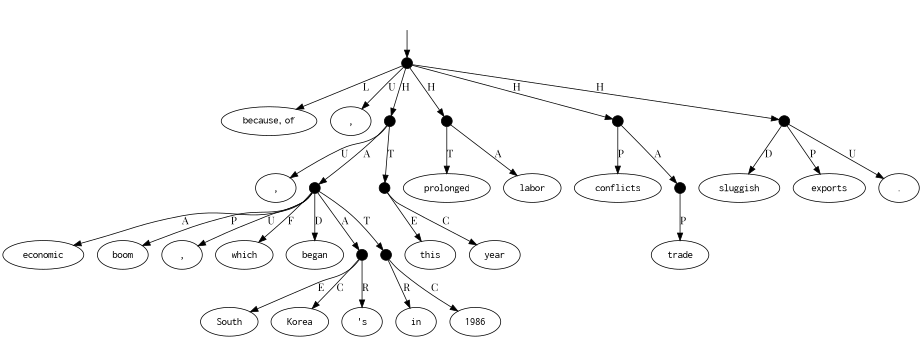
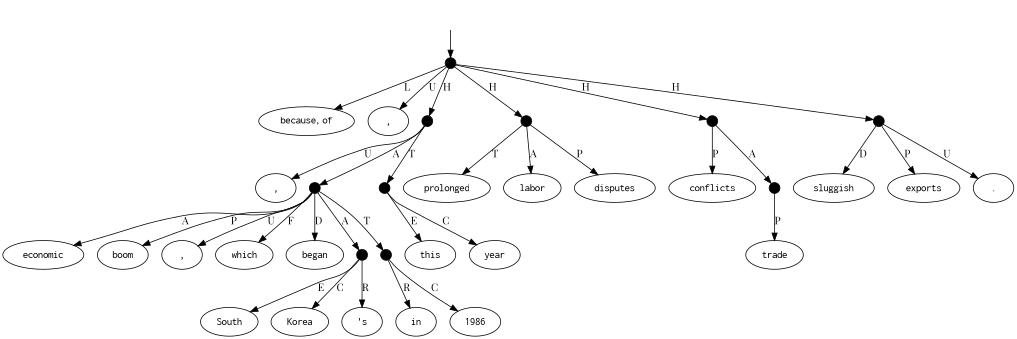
  digraph {
    fontname="Playfair Display"
    node [fontname="Playfair Display"]
    edge [fontname="Playfair Display"]
    top [style=invis]
    28 [shape=point width=0.2]
    n3 [label=<<table align="center" border="0" cellspacing="0"><tr><td colspan="2"><font face="Courier">because</font>,&nbsp;<font face="Courier">of</font></td></tr></table>>]
    n4 [label=<<table align="center" border="0" cellspacing="0"><tr><td colspan="2"><font face="Courier">,</font></td></tr></table>>]
    27 [shape=point width=0.2]
    31 [shape=point width=0.2]
    33 [shape=point width=0.2]
    34 [shape=point width=0.2]
    n9 [label=<<table align="center" border="0" cellspacing="0"><tr><td colspan="2"><font face="Courier">,</font></td></tr></table>>]
    26 [shape=point width=0.2]
    30 [shape=point width=0.2]
    n12 [label=<<table align="center" border="0" cellspacing="0"><tr><td colspan="2"><font face="Courier">prolonged</font></td></tr></table>>]
    n13 [label=<<table align="center" border="0" cellspacing="0"><tr><td colspan="2"><font face="Courier">labor</font></td></tr></table>>]
+   n14 [label=<<table align="center" border="0" cellspacing="0"><tr><td colspan="2"><font face="Courier">disputes</font></td></tr></table>>]
    n15 [label=<<table align="center" border="0" cellspacing="0"><tr><td colspan="2"><font face="Courier">conflicts</font></td></tr></table>>]
    32 [shape=point width=0.2]
    n17 [label=<<table align="center" border="0" cellspacing="0"><tr><td colspan="2"><font face="Courier">sluggish</font></td></tr></table>>]
    n18 [label=<<table align="center" border="0" cellspacing="0"><tr><td colspan="2"><font face="Courier">exports</font></td></tr></table>>]
    n19 [label=<<table align="center" border="0" cellspacing="0"><tr><td colspan="2"><font face="Courier">.</font></td></tr></table>>]
    n20 [label=<<table align="center" border="0" cellspacing="0"><tr><td colspan="2"><font face="Courier">South</font></td></tr></table>>]
    n21 [label=<<table align="center" border="0" cellspacing="0"><tr><td colspan="2"><font face="Courier">Korea</font></td></tr></table>>]
    n22 [label=<<table align="center" border="0" cellspacing="0"><tr><td colspan="2"><font face="Courier">&#x27;s</font></td></tr></table>>]
    n23 [label=<<table align="center" border="0" cellspacing="0"><tr><td colspan="2"><font face="Courier">economic</font></td></tr></table>>]
    n24 [label=<<table align="center" border="0" cellspacing="0"><tr><td colspan="2"><font face="Courier">boom</font></td></tr></table>>]
    n25 [label=<<table align="center" border="0" cellspacing="0"><tr><td colspan="2"><font face="Courier">,</font></td></tr></table>>]
    n26 [label=<<table align="center" border="0" cellspacing="0"><tr><td colspan="2"><font face="Courier">which</font></td></tr></table>>]
    n27 [label=<<table align="center" border="0" cellspacing="0"><tr><td colspan="2"><font face="Courier">began</font></td></tr></table>>]
    n28 [label=<<table align="center" border="0" cellspacing="0"><tr><td colspan="2"><font face="Courier">in</font></td></tr></table>>]
    n29 [label=<<table align="center" border="0" cellspacing="0"><tr><td colspan="2"><font face="Courier">1986</font></td></tr></table>>]
    n30 [label=<<table align="center" border="0" cellspacing="0"><tr><td colspan="2"><font face="Courier">this</font></td></tr></table>>]
    n31 [label=<<table align="center" border="0" cellspacing="0"><tr><td colspan="2"><font face="Courier">year</font></td></tr></table>>]
    n32 [label=<<table align="center" border="0" cellspacing="0"><tr><td colspan="2"><font face="Courier">trade</font></td></tr></table>>]
    25 [shape=point width=0.2]
    29 [shape=point width=0.2]
    top -> 28
    28 -> n3 [label=L]
    28 -> n4 [label=U]
    28 -> 27 [label=H]
    28 -> 31 [label=H]
    28 -> 33 [label=H]
    28 -> 34 [label=H]
    27 -> n9 [label=U]
    27 -> 26 [label=A]
    27 -> 30 [label=T]
    31 -> n12 [label=T]
    31 -> n13 [label=A]
+   31 -> n14 [label=P]
    33 -> n15 [label=P]
    33 -> 32 [label=A]
    34 -> n17 [label=D]
    34 -> n18 [label=P]
    34 -> n19 [label=U]
    26 -> n23 [label=A]
    26 -> n24 [label=P]
    26 -> n25 [label=U]
    26 -> n26 [label=F]
    26 -> n27 [label=D]
    26 -> 25 [label=A]
    26 -> 29 [label=T]
    30 -> n30 [label=E]
    30 -> n31 [label=C]
    32 -> n32 [label=P]
    25 -> n20 [label=E]
    25 -> n21 [label=C]
    25 -> n22 [label=R]
    29 -> n28 [label=R]
    29 -> n29 [label=C]
  }
